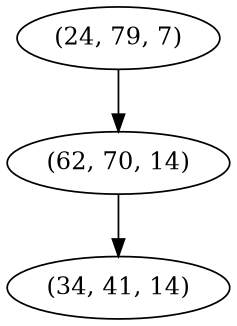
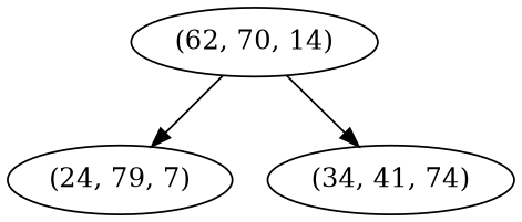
  digraph {
    "(24, 79, 7)"
    "(62, 70, 14)"
-   "(34, 41, 14)"
-   "(24, 79, 7)" -> "(62, 70, 14)"
+   "(34, 41, 14)" [label="(34, 41, 74)"]
+   "(62, 70, 14)" -> "(24, 79, 7)"
    "(62, 70, 14)" -> "(34, 41, 14)"
  }
